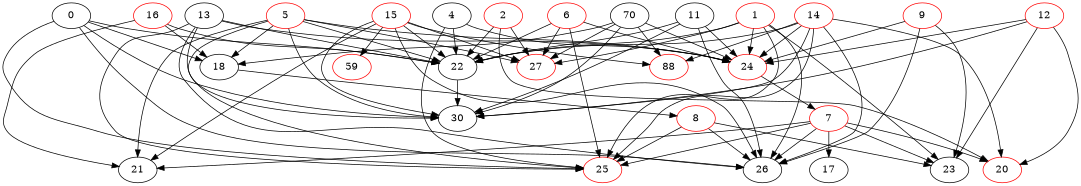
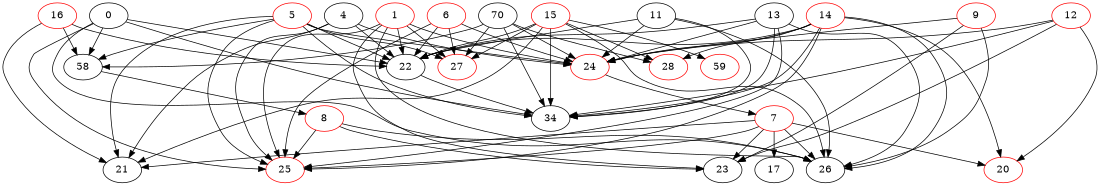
  digraph {
    node [alpha=0.02 color=red]
    1 [alpha=0.03 expect_size=10878976]
    22 [color=black expect_size=16364544]
    23 [alpha=0.09 color=black expect_size=21327872]
    24 [alpha=0.14 expect_size=32814080]
    25 [alpha=0.16 expect_size=51367936]
    26 [alpha=0.09 color=black expect_size=40097792]
    27 [alpha=0.07 expect_size=42135552]
-   30 [alpha=0.12 color=black expect_size=44320768]
+   30 [alpha=0.12 color=black expect_size=44320768 label=34]
    7 [alpha=0.13 expect_size=19565568]
-   2 [alpha=0.04 expect_size=47340544]
    20 [alpha=0.06 expect_size=34219008]
    n12 [alpha=0.09 color=black expect_size=28938240 label=0]
-   18 [alpha=0.20 color=black expect_size=22577152]
+   18 [alpha=0.20 color=black expect_size=22577152 label=58]
    8 [alpha=0.20 expect_size=38301696]
    4 [alpha=0.08 color=black expect_size=47165440]
    21 [alpha=0.05 color=black expect_size=7029760]
    5 [expect_size=47376384]
    6 [alpha=0.11 expect_size=28788736]
    17 [alpha=0.12 color=black expect_size=38396928]
    9 [alpha=0.05 expect_size=47668224]
    n21 [alpha=0.08 color=black expect_size=30148608 label=70]
-   28 [alpha=0.00 expect_size=22552576 label=88]
+   28 [alpha=0.00 expect_size=22552576]
    11 [alpha=0.04 color=black expect_size=45874176]
    12 [expect_size=5381120]
    13 [alpha=0.05 color=black expect_size=13919232]
    14 [alpha=0.08 expect_size=35451904]
    15 [alpha=0.15 expect_size=8067072]
    n28 [alpha=0.11 expect_size=21616640 label=59]
    16 [alpha=0.01 expect_size=12213248]
    1 -> 22
    1 -> 23
    1 -> 24
    1 -> 25
    1 -> 26
    1 -> 27
    22 -> 30
    24 -> 7
    7 -> 23
    7 -> 25
    7 -> 26
    7 -> 20
    7 -> 21
    7 -> 17
-   2 -> 22
-   2 -> 27
-   2 -> 20
    n12 -> 22
    n12 -> 25
    n12 -> 26
    n12 -> 30
    n12 -> 18
    18 -> 8
    8 -> 23
    8 -> 25
    8 -> 26
    4 -> 22
    4 -> 24
    4 -> 25
+   4 -> 21
    5 -> 22
    5 -> 24
    5 -> 25
    5 -> 27
    5 -> 30
    5 -> 18
    5 -> 21
    6 -> 22
    6 -> 24
    6 -> 25
    6 -> 27
    9 -> 23
    9 -> 24
    9 -> 26
    n21 -> 24
    n21 -> 27
    n21 -> 30
    n21 -> 18
    n21 -> 28
    11 -> 22
    11 -> 24
    11 -> 26
    11 -> 30
    12 -> 23
    12 -> 24
    12 -> 30
    12 -> 20
    13 -> 22
    13 -> 24
    13 -> 25
    13 -> 26
    13 -> 30
    14 -> 22
    14 -> 24
    14 -> 25
    14 -> 26
    14 -> 30
    14 -> 20
    14 -> 28
    15 -> 22
    15 -> 26
    15 -> 27
    15 -> 30
    15 -> 21
    15 -> 28
    15 -> n28
    16 -> 22
    16 -> 18
    16 -> 21
  }
